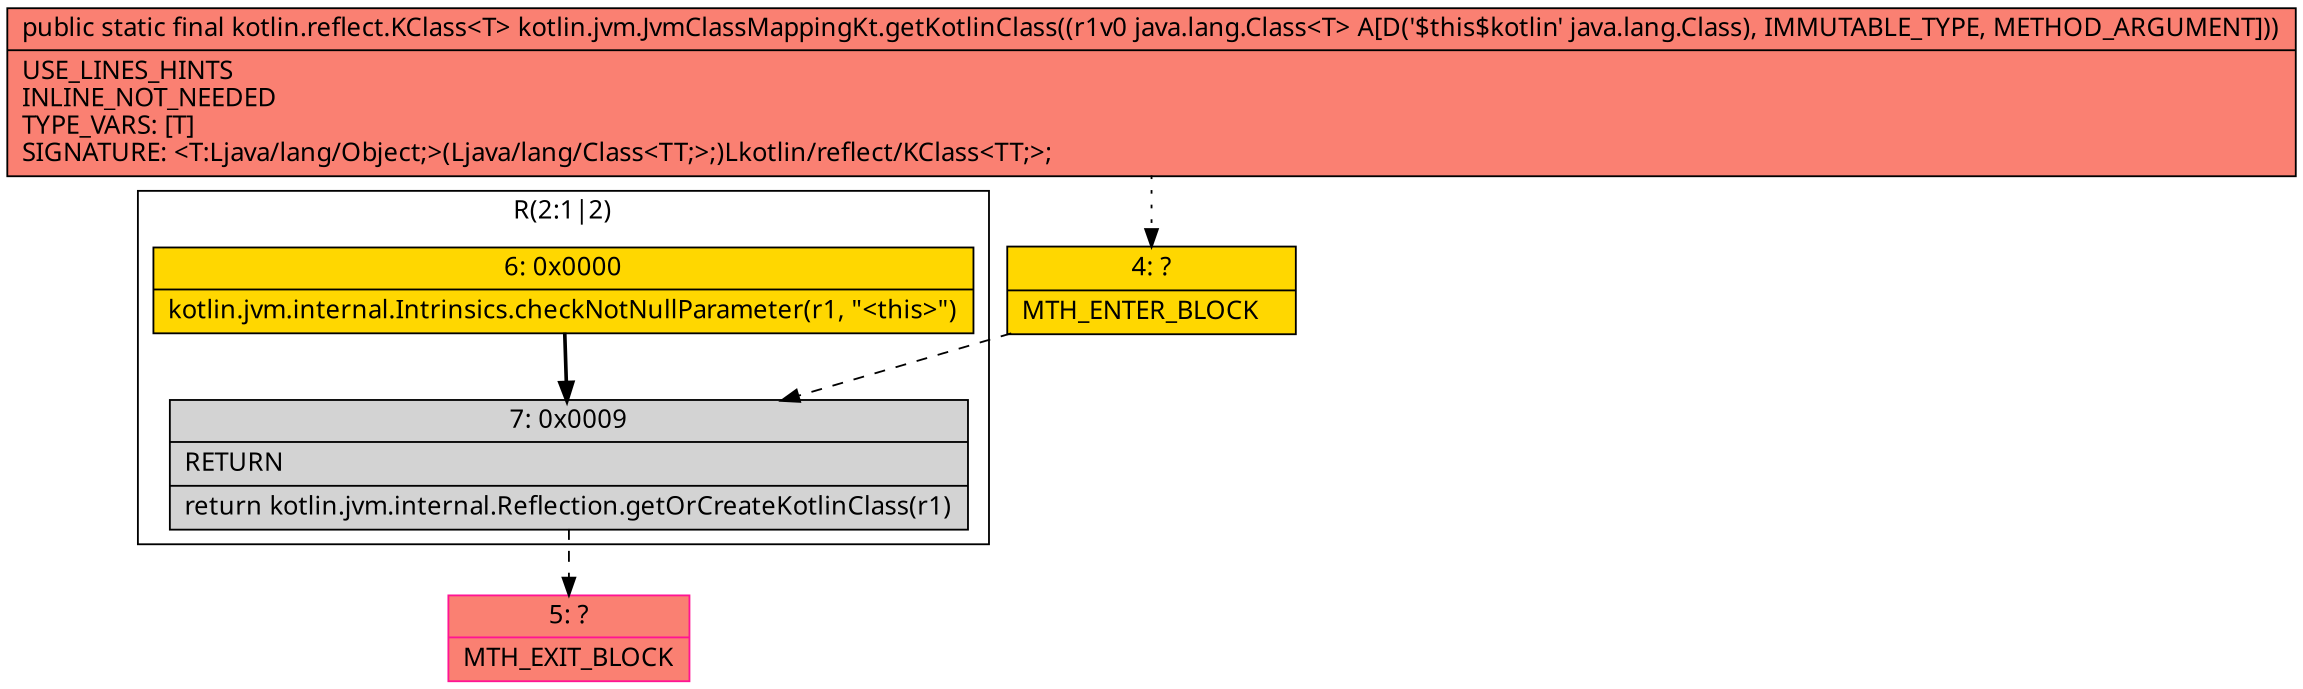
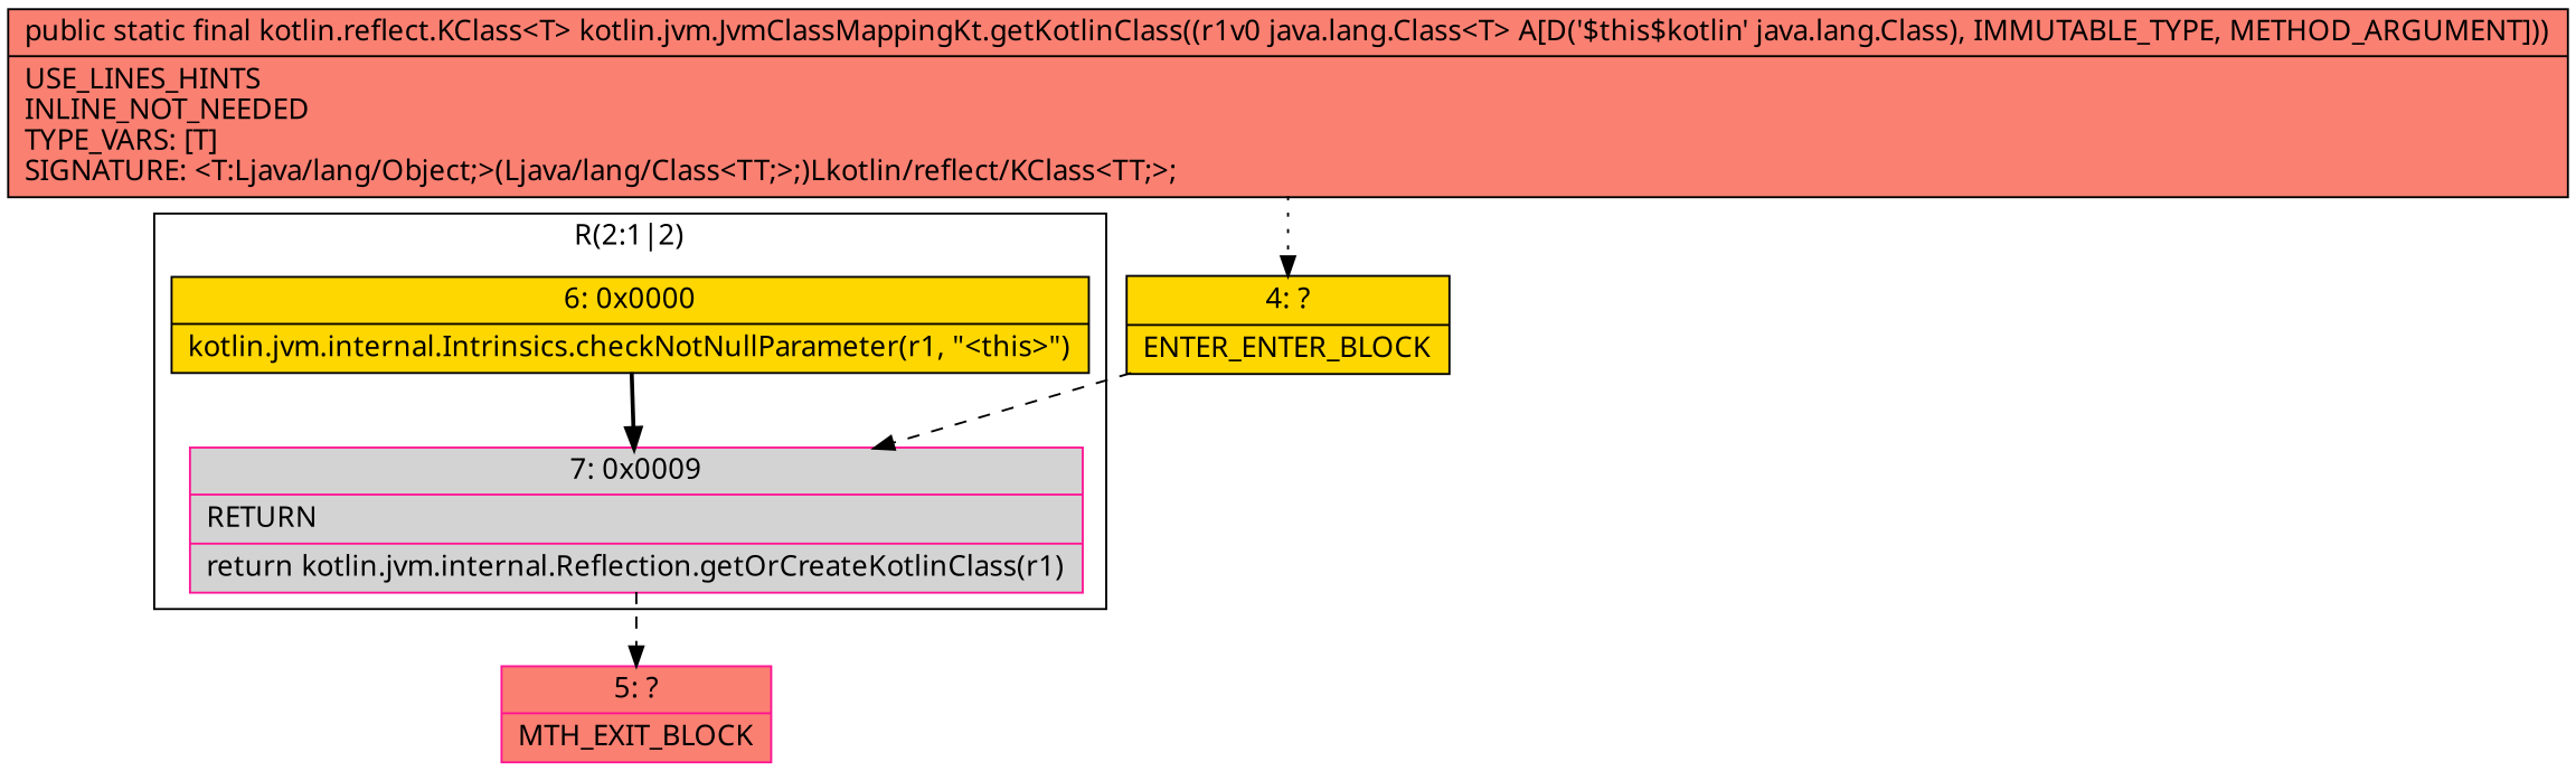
  digraph {
    fontname="Noto Sans"
    node [color=black fillcolor=gold fontname="Noto Sans" shape=record style=filled]
    edge [fontname="Noto Sans" style=dashed]
    n1 [label="{6\:\ 0x0000|kotlin.jvm.internal.Intrinsics.checkNotNullParameter(r1, \"\<this\>\")\l}"]
-   n2 [fillcolor=lightgrey label="{7\:\ 0x0009|RETURN\l|return kotlin.jvm.internal.Reflection.getOrCreateKotlinClass(r1)\l}"]
+   n2 [color=deeppink fillcolor=lightgrey label="{7\:\ 0x0009|RETURN\l|return kotlin.jvm.internal.Reflection.getOrCreateKotlinClass(r1)\l}"]
    n3 [color=deeppink fillcolor=salmon label="{5\:\ ?|MTH_EXIT_BLOCK\l}"]
-   n4 [label="{4\:\ ?|MTH_ENTER_BLOCK\l}"]
+   n4 [label="{4\:\ ?|ENTER_ENTER_BLOCK\l}"]
    n5 [fillcolor=salmon label="{public static final kotlin.reflect.KClass\<T\> kotlin.jvm.JvmClassMappingKt.getKotlinClass((r1v0 java.lang.Class\<T\> A[D('$this$kotlin' java.lang.Class), IMMUTABLE_TYPE, METHOD_ARGUMENT]))  | USE_LINES_HINTS\lINLINE_NOT_NEEDED\lTYPE_VARS: [T]\lSIGNATURE: \<T:Ljava\/lang\/Object;\>(Ljava\/lang\/Class\<TT;\>;)Lkotlin\/reflect\/KClass\<TT;\>;\l}"]
    subgraph cluster_1 {
      label="R(2:1|2)"
      n1
      n2
    }
    n1 -> n2 [style=bold]
    n2 -> n3
    n4 -> n2
    n5 -> n4 [style=dotted]
  }
